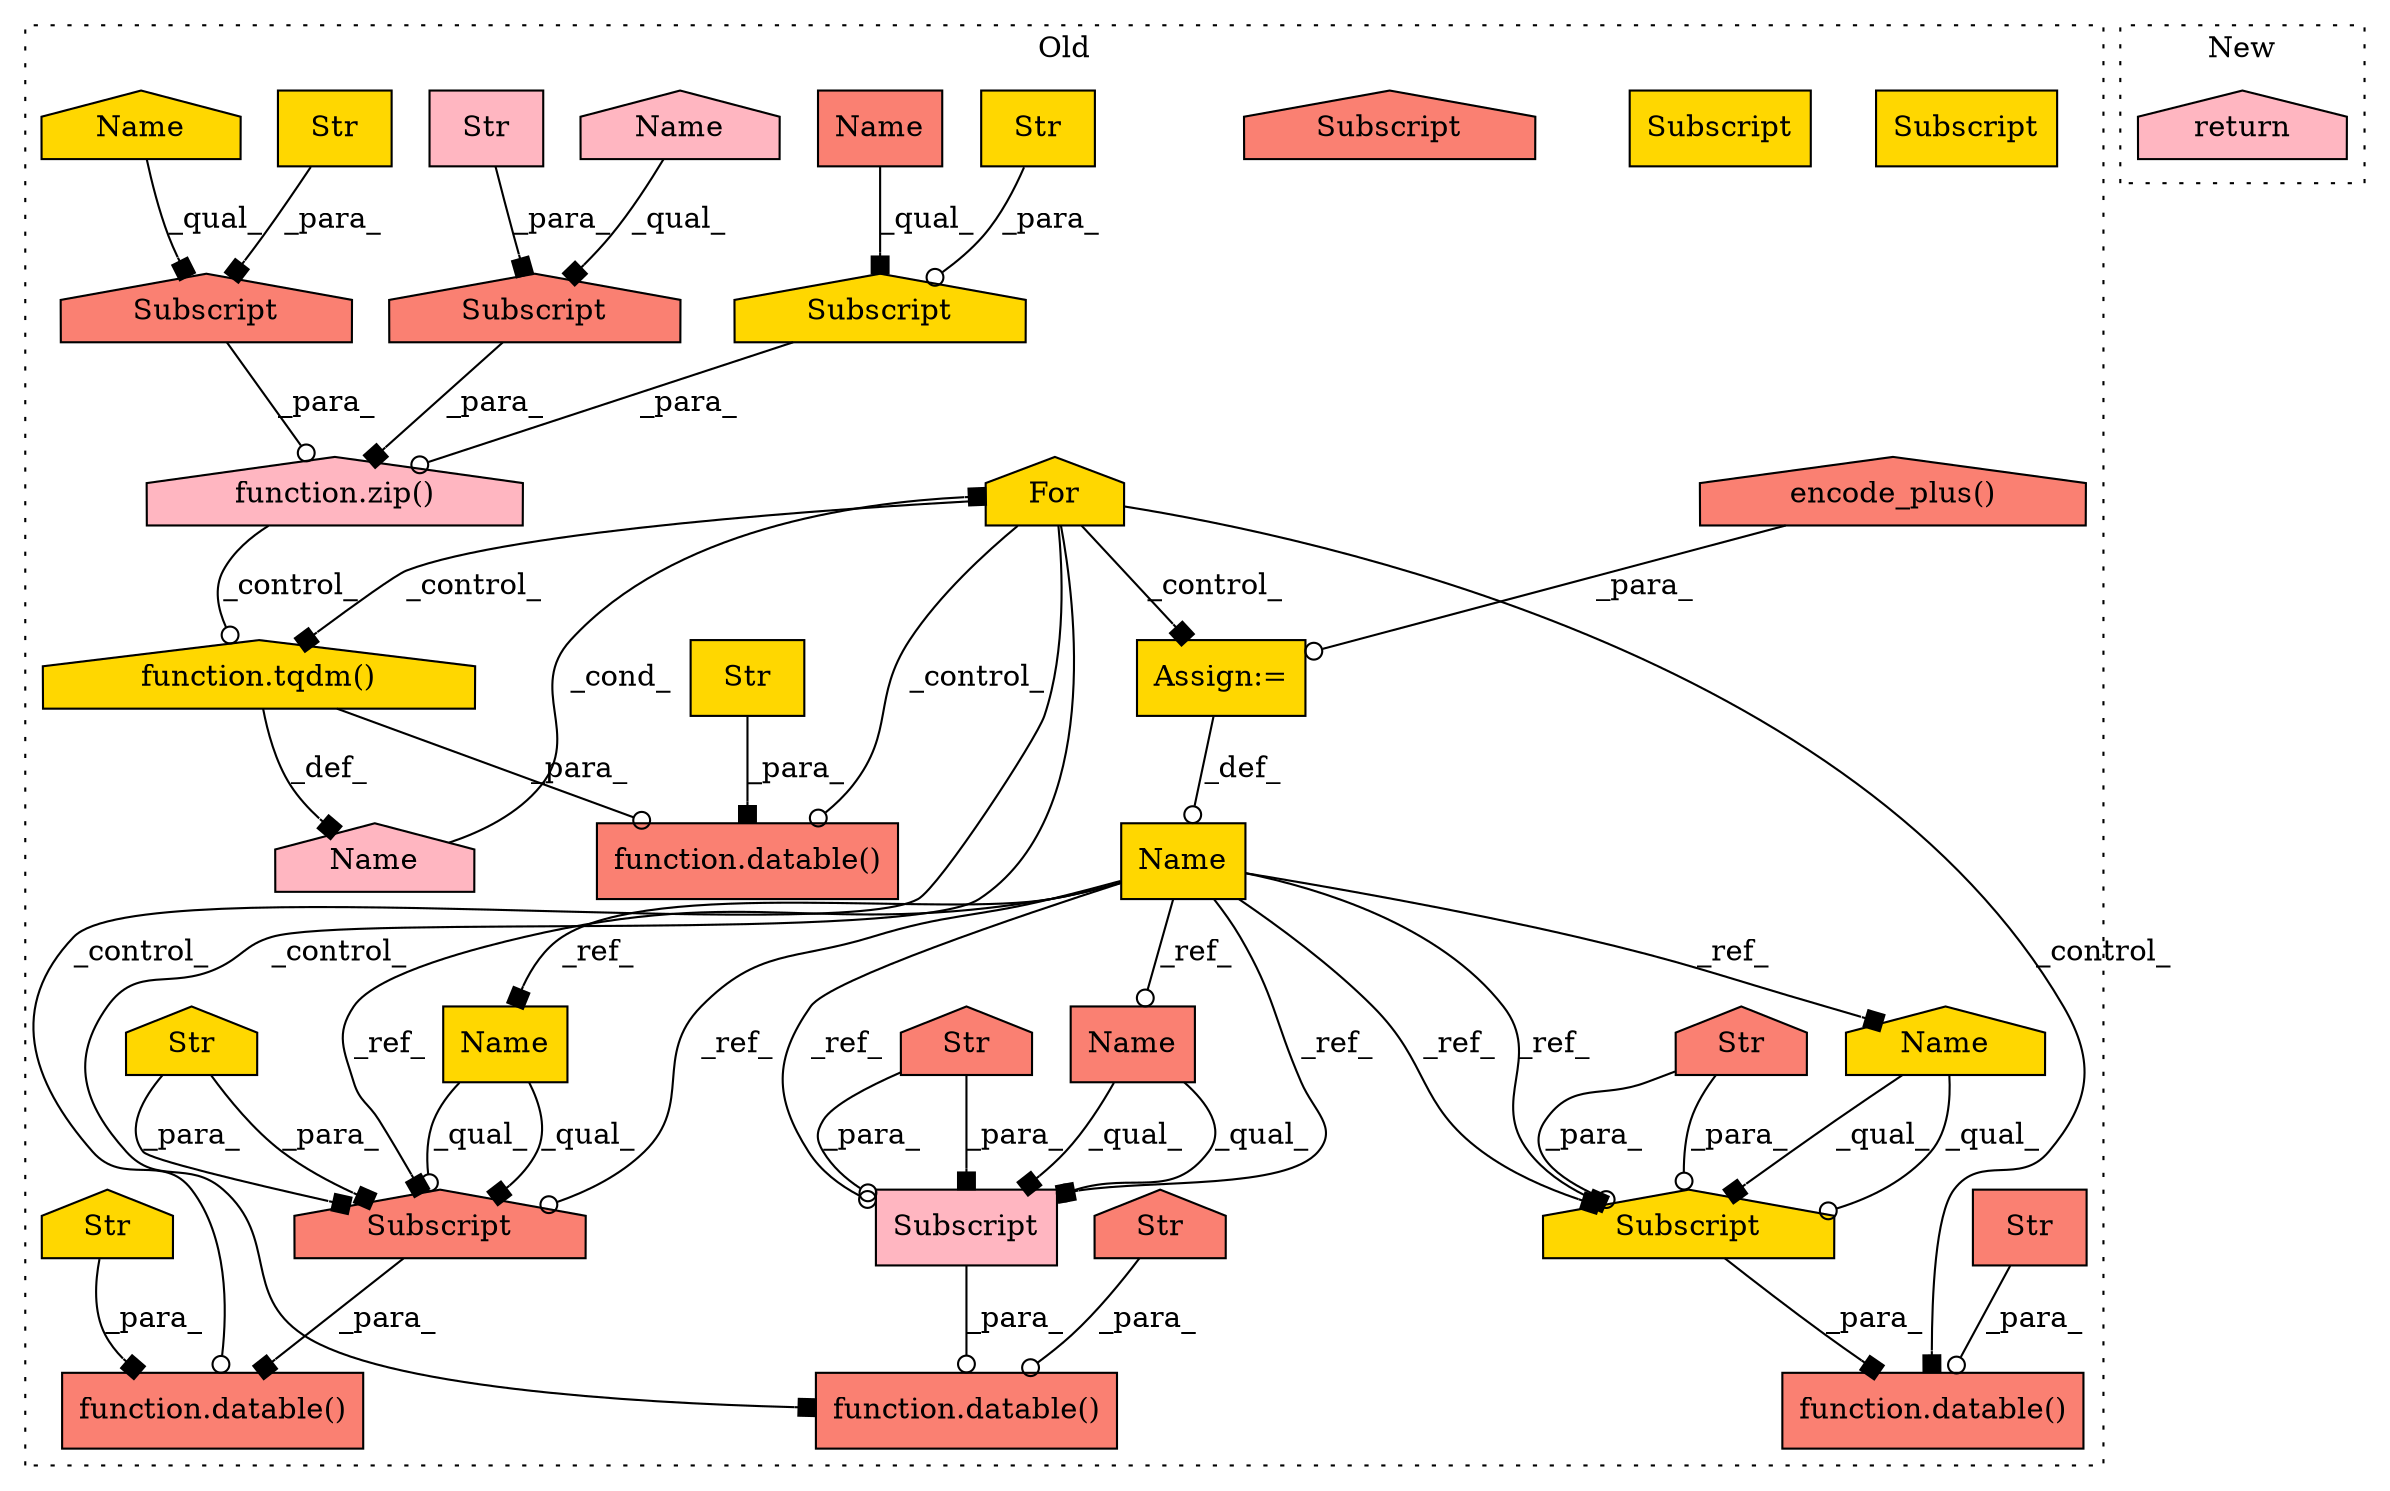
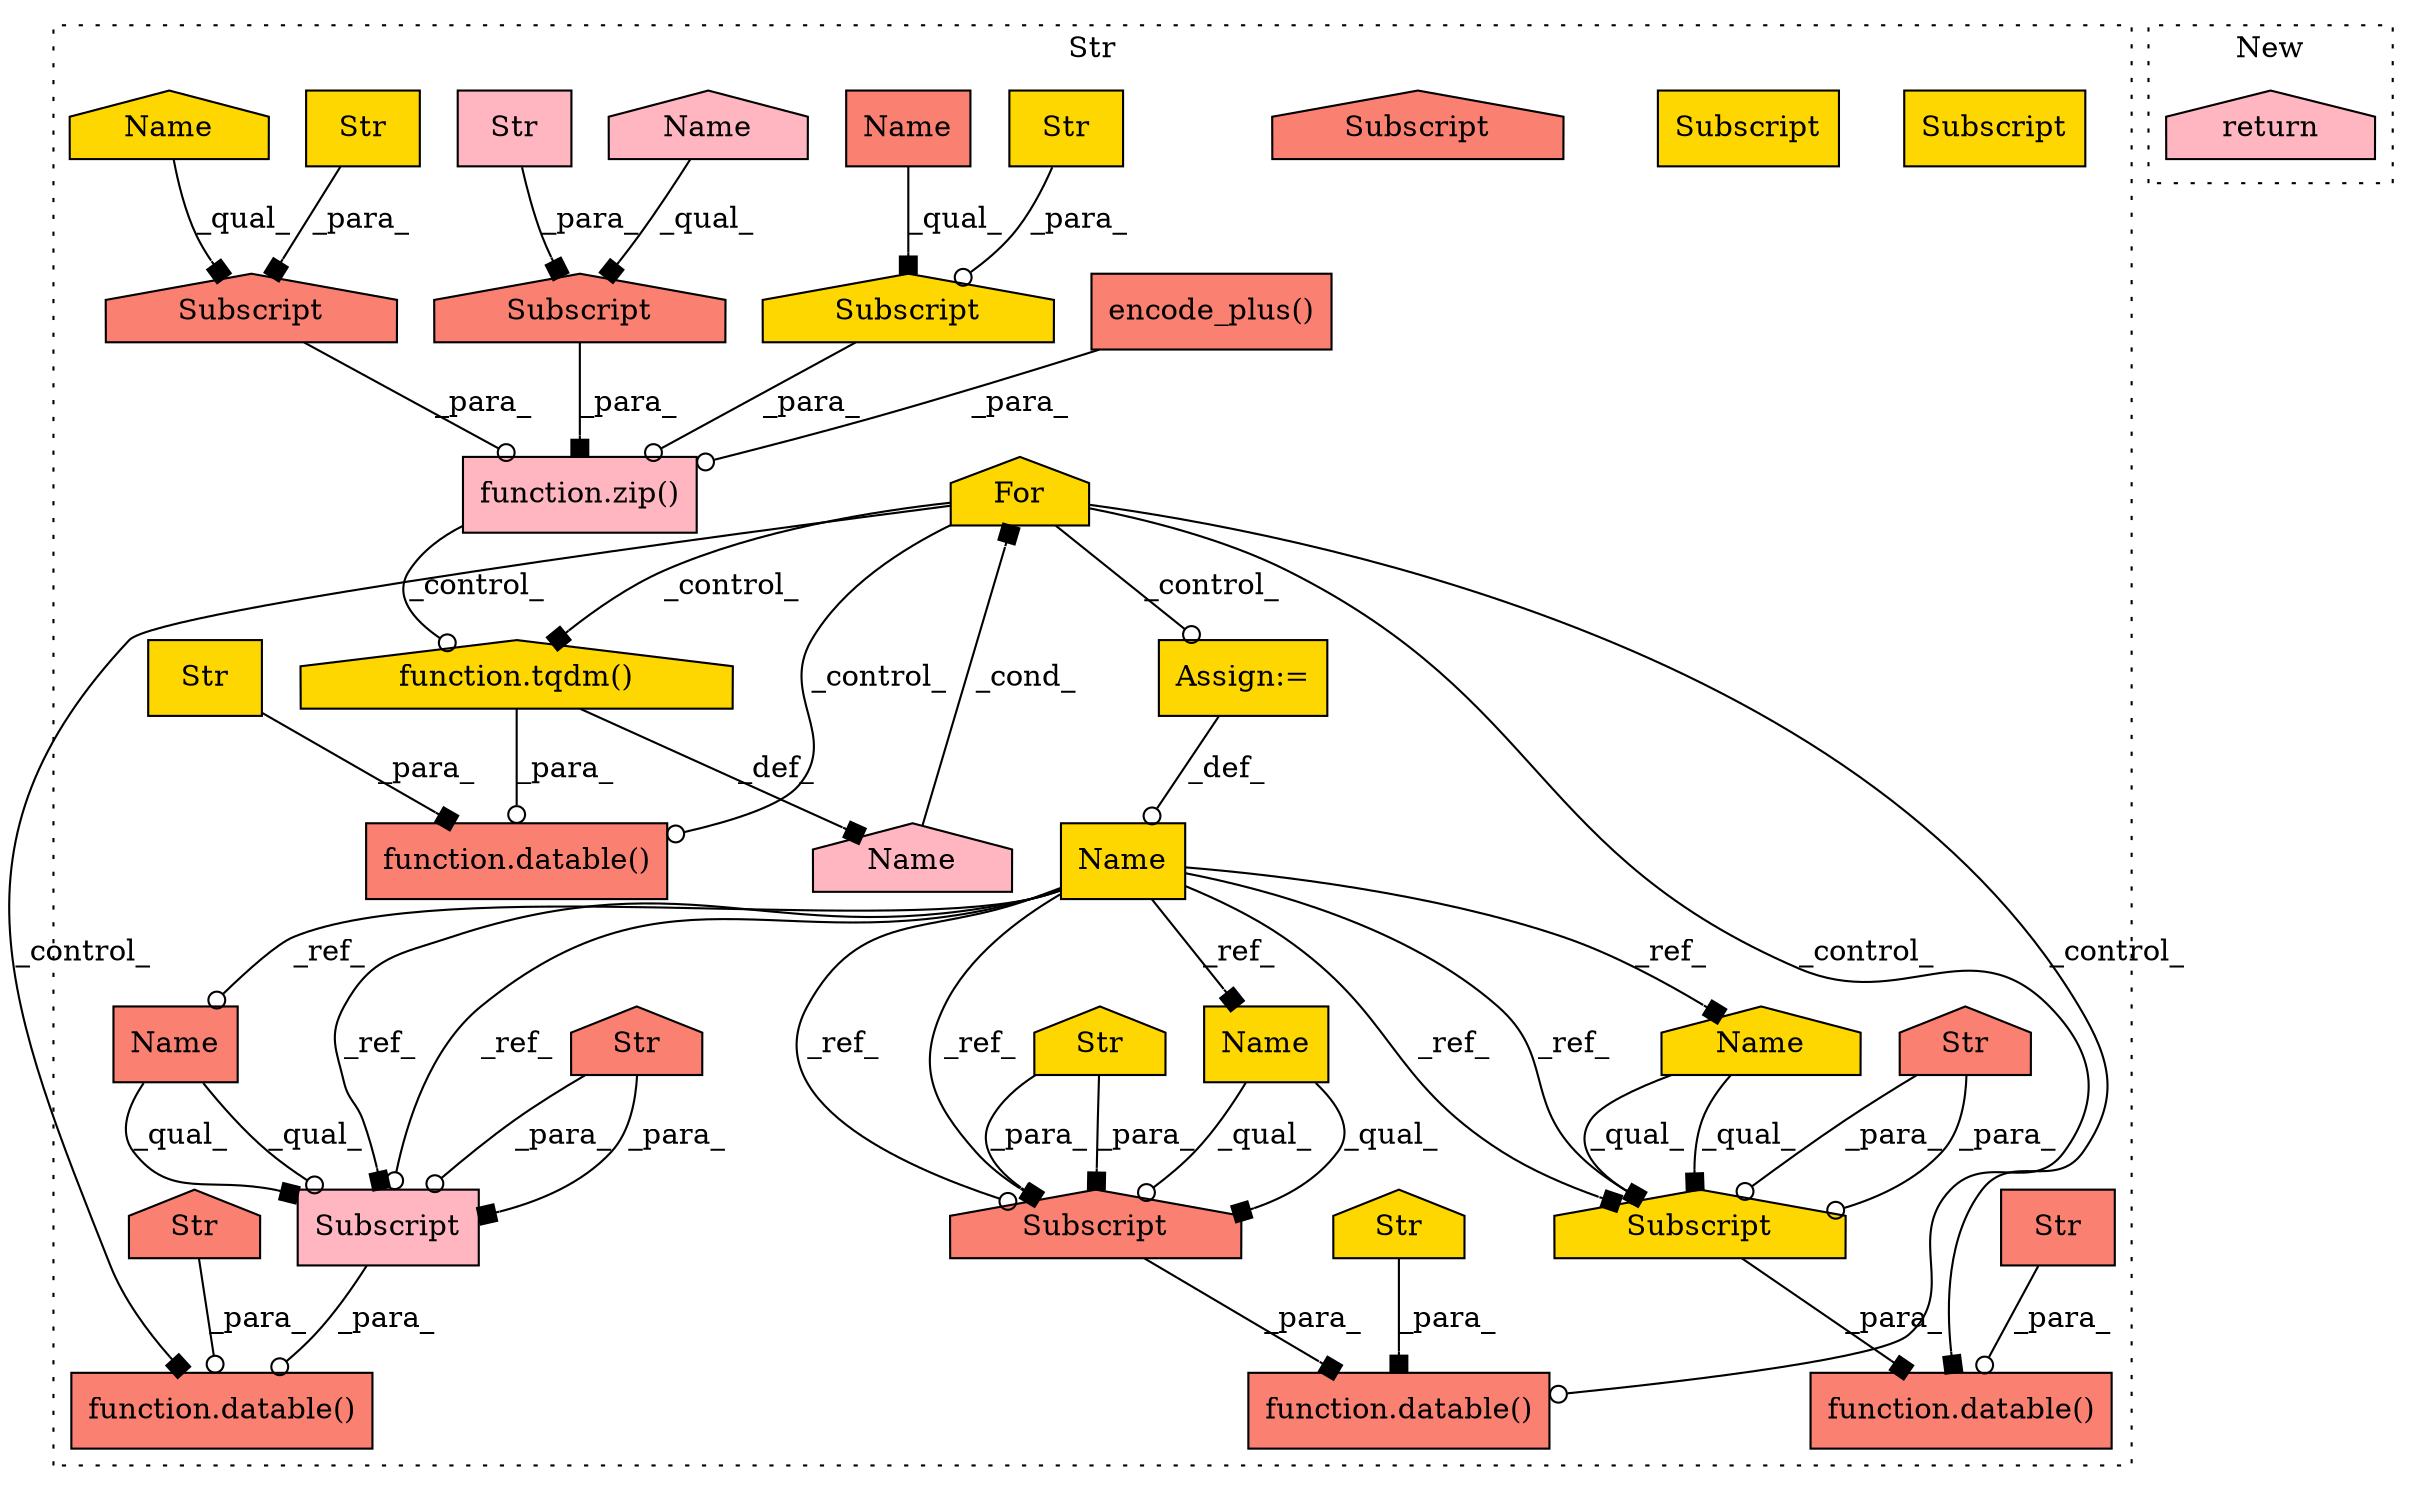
  digraph {
    node [a=66 fillcolor=gold l="8,1" s="2503,0" shape=box style=filled]
    edge [arrowhead=box]
    n1 [a=75 fillcolor=salmon label="function.datable()" s="2477,2535"]
    n2 [fillcolor=salmon l=16 label=Str s=2485]
    n3 [a=87 fillcolor=lightpink l=5 label=Name s=1761 shape=house]
    n4 [a=75 fillcolor=salmon label="function.datable()" s="2405,2463"]
    n5 [fillcolor=salmon l=16 label=Str s=2413 shape=house]
    n6 [a=107 l="4,14" label=For s="1735,1906" shape=house]
    n7 [a=63 l="32,0" label=Subscript]
    n8 [fillcolor=salmon l=16 label=Str s=2518 shape=house]
    n9 [a=63 l="32,0" label=Subscript s="2431,0"]
    n10 [fillcolor=salmon l=16 label=Str s=2446 shape=house]
    n11 [a=75 l="5,75" label="function.tqdm()" s="1770,1831" shape=house]
    n12 [a=87 l=14 label=Name s=1920]
    n13 [a=63 fillcolor=salmon l="27,0" label=Subscript s="2364,0" shape=house]
    n14 [l=11 label=Str s=2379 shape=house]
-   n15 [a=75 fillcolor=lightpink l="4,1" label="function.zip()" s="1775,1830" shape=house]
+   n15 [a=75 fillcolor=lightpink l="4,1" label="function.zip()" s="1775,1830"]
    n16 [a=63 l="13,0" label=Subscript s="1817,0" shape=house]
    n17 [l=7 label=Str s=1822]
    n18 [a=63 fillcolor=salmon l="17,0" label=Subscript s="1779,0" shape=house]
    n19 [fillcolor=lightpink l=11 label=Str s=1784]
-   n20 [a=75 fillcolor=salmon l=393 label="encode_plus()" s=1937 shape=house]
+   n20 [a=75 fillcolor=salmon l=393 label="encode_plus()" s=1937]
    n21 [a=68 l=3 label="Assign:=" s=1934]
    n22 [a=75 fillcolor=salmon label="function.datable()" s="2343,2391"]
    n23 [l=11 label=Str s=2351 shape=house]
    n24 [a=63 fillcolor=salmon l="17,0" label=Subscript s="1798,0" shape=house]
    n25 [l=11 label=Str s=1803]
    n26 [a=75 fillcolor=salmon label="function.datable()" s="2549,2578"]
    n27 [l=7 label=Str s=2557]
    n28 [a=87 fillcolor=salmon l=4 label=Name s=1817]
    n29 [a=87 fillcolor=lightpink l=4 label=Name s=1779 shape=house]
    n30 [a=87 l=4 label=Name s=1798 shape=house]
    n31 [a=63 l="32,0" label=Subscript shape=house]
    n32 [a=87 l=14 label=Name s=2503 shape=house]
    n33 [a=87 l=14 label=Name s=2364]
    n34 [a=87 fillcolor=salmon l=14 label=Name s=2431]
    n35 [a=63 fillcolor=salmon l="27,0" label=Subscript s="2364,0" shape=house]
    n36 [a=63 fillcolor=lightpink l="32,0" label=Subscript s="2431,0"]
    n37 [a=93 fillcolor=lightpink l=7 label=return s=1681 shape=house]
    subgraph cluster_1 {
-     label=Old
+     label=Str
      style=dotted
      n1
      n2
      n3
      n4
      n5
      n6
      n7
      n8
      n9
      n10
      n11
      n12
      n13
      n14
      n15
      n16
      n17
      n18
      n19
      n20
      n21
      n22
      n23
      n24
      n25
      n26
      n27
      n28
      n29
      n30
      n31
      n32
      n33
      n34
      n35
      n36
    }
    subgraph cluster_2 {
      label=New
      style=dotted
      n37
    }
    n2 -> n1 [arrowhead=odot label=_para_]
    n3 -> n6 [label=_cond_]
    n5 -> n4 [arrowhead=odot label=_para_]
    n6 -> n1 [label=_control_]
    n6 -> n4 [label=_control_]
    n6 -> n11 [label=_control_]
-   n6 -> n21 [label=_control_]
+   n6 -> n21 [arrowhead=odot label=_control_]
    n6 -> n22 [arrowhead=odot label=_control_]
    n6 -> n26 [arrowhead=odot label=_control_]
    n8 -> n31 [arrowhead=odot label=_para_]
    n8 -> n31 [arrowhead=odot label=_para_]
    n10 -> n36 [arrowhead=odot label=_para_]
    n10 -> n36 [label=_para_]
    n11 -> n3 [label=_def_]
    n11 -> n26 [arrowhead=odot label=_para_]
    n12 -> n31 [label=_ref_]
    n12 -> n31 [label=_ref_]
    n12 -> n32 [label=_ref_]
    n12 -> n33 [label=_ref_]
    n12 -> n34 [arrowhead=odot label=_ref_]
    n12 -> n35 [arrowhead=odot label=_ref_]
    n12 -> n35 [label=_ref_]
    n12 -> n36 [label=_ref_]
    n12 -> n36 [arrowhead=odot label=_ref_]
    n14 -> n35 [label=_para_]
    n14 -> n35 [label=_para_]
    n15 -> n11 [arrowhead=odot label=_control_]
    n16 -> n15 [arrowhead=odot label=_para_]
    n17 -> n16 [arrowhead=odot label=_para_]
    n18 -> n15 [label=_para_]
    n19 -> n18 [label=_para_]
-   n20 -> n21 [arrowhead=odot label=_para_]
+   n20 -> n15 [arrowhead=odot label=_para_]
    n21 -> n12 [arrowhead=odot label=_def_]
    n23 -> n22 [label=_para_]
    n24 -> n15 [arrowhead=odot label=_para_]
    n25 -> n24 [label=_para_]
    n27 -> n26 [label=_para_]
    n28 -> n16 [label=_qual_]
    n29 -> n18 [label=_qual_]
    n30 -> n24 [label=_qual_]
    n31 -> n1 [label=_para_]
    n32 -> n31 [label=_qual_]
    n32 -> n31 [arrowhead=odot label=_qual_]
    n33 -> n35 [label=_qual_]
    n33 -> n35 [arrowhead=odot label=_qual_]
    n34 -> n36 [arrowhead=odot label=_qual_]
    n34 -> n36 [label=_qual_]
    n35 -> n22 [label=_para_]
    n36 -> n4 [arrowhead=odot label=_para_]
  }
